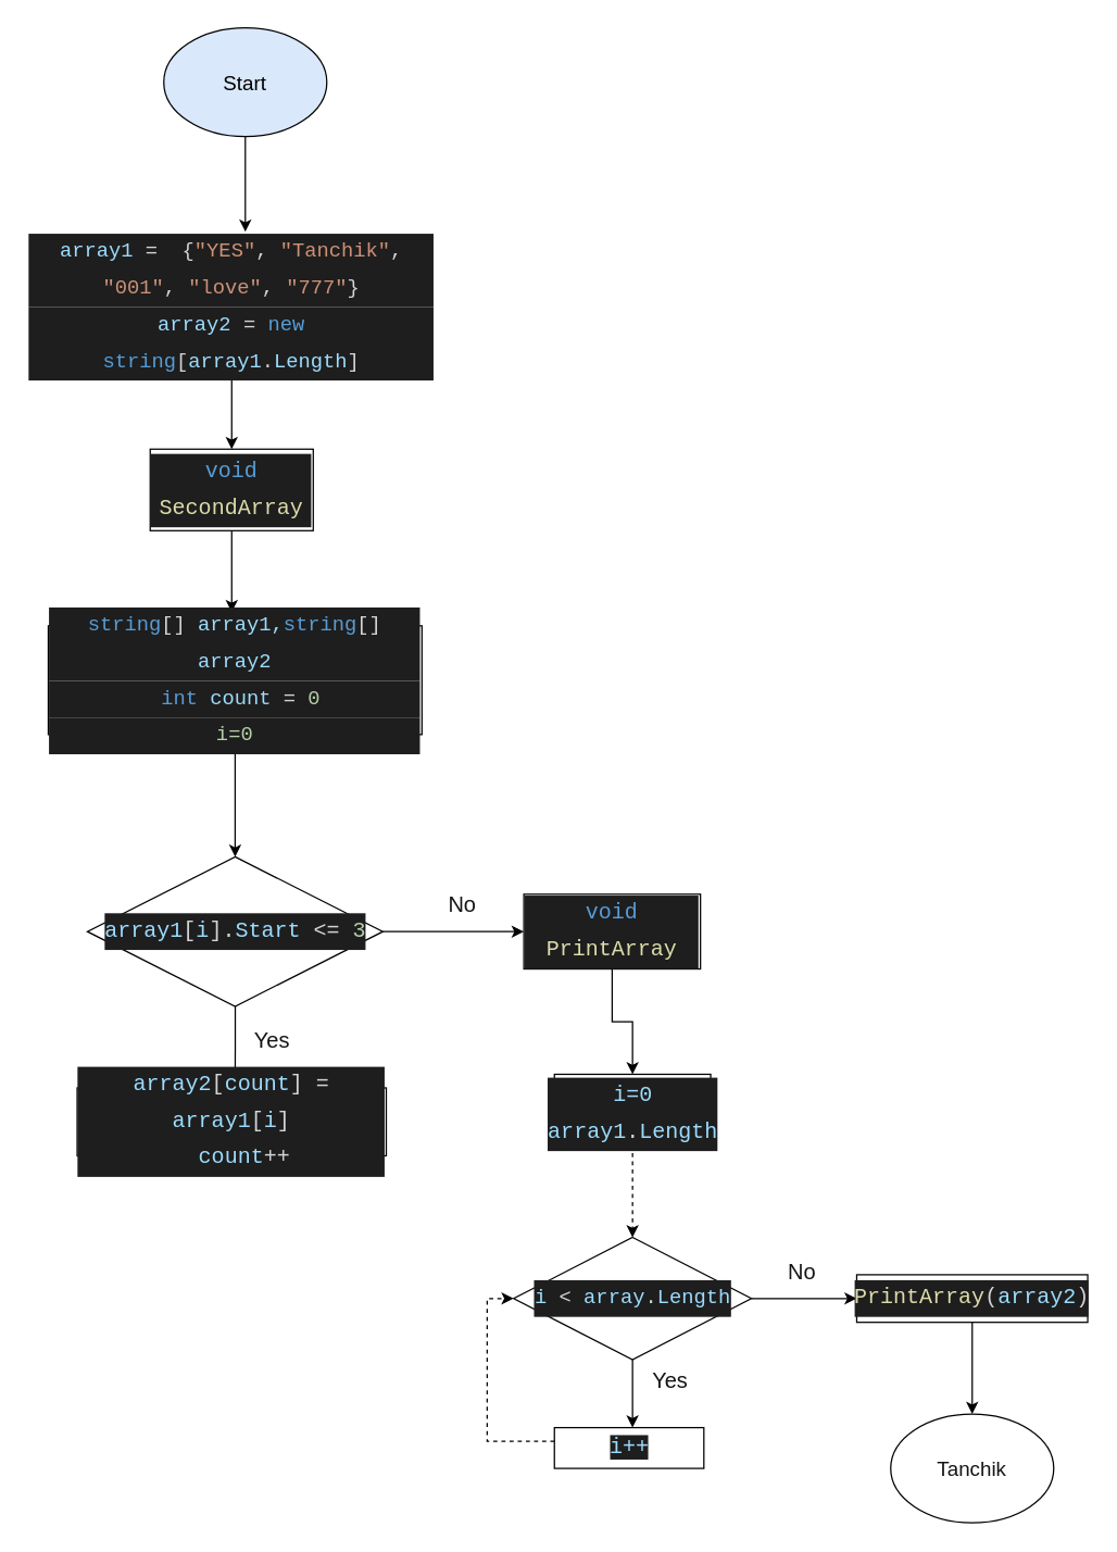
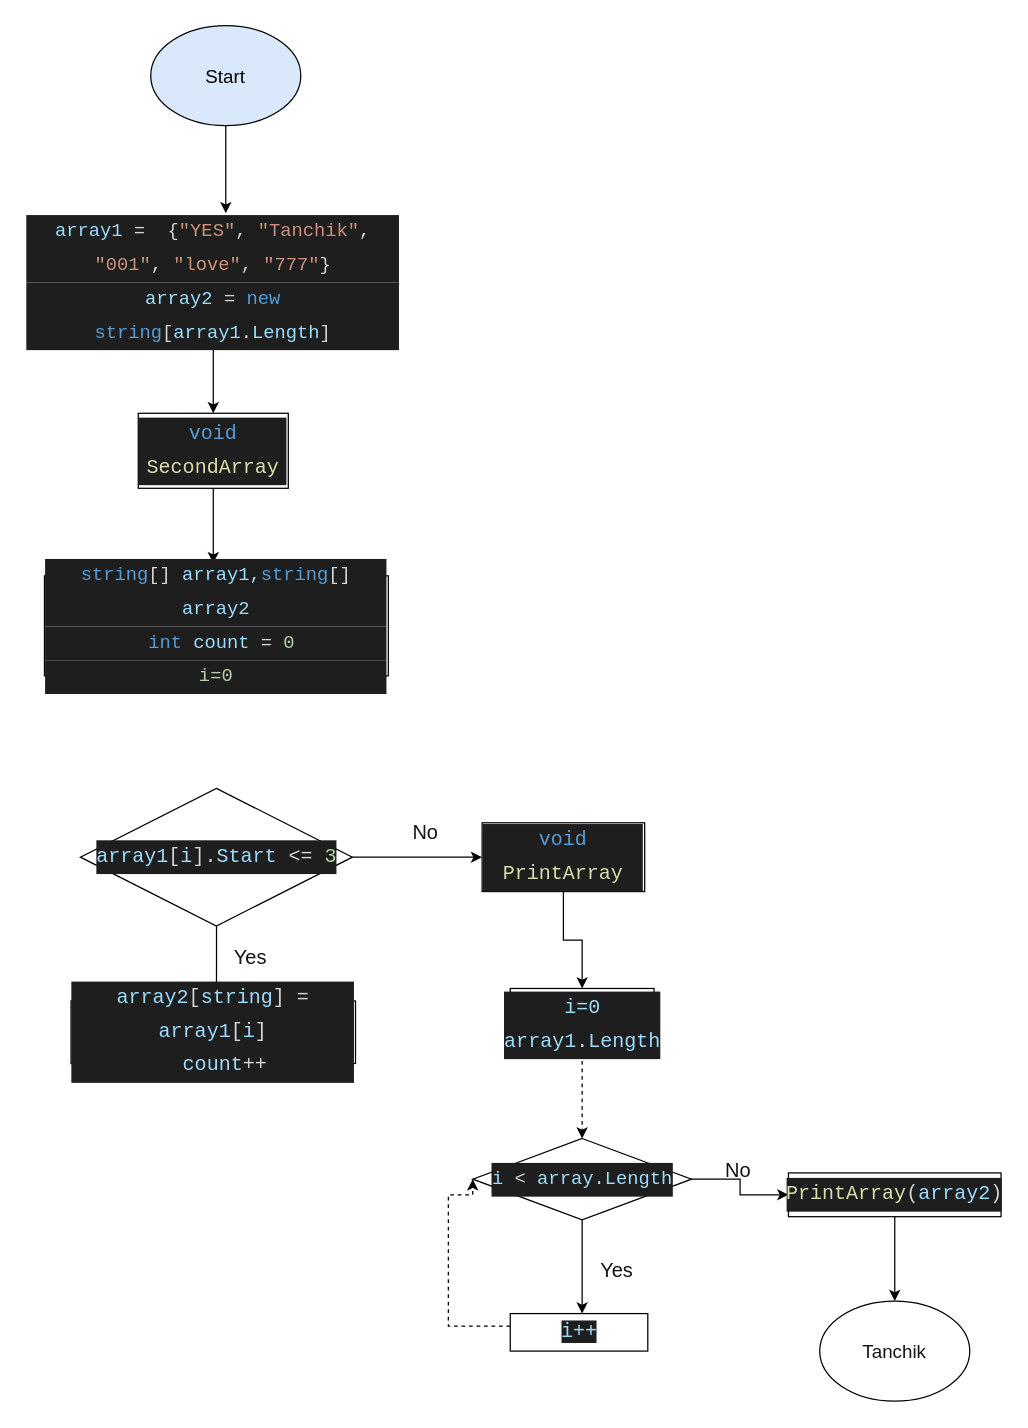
  <mxCell id="0" />
  <mxCell id="1" parent="0" />
  <mxCell id="2" style="edgeStyle=orthogonalEdgeStyle;rounded=0;orthogonalLoop=1;jettySize=auto;html=1;" edge="1" parent="1" source="3"><mxGeometry relative="1" as="geometry"><mxPoint x="180" y="170" as="targetPoint" /><Array as="points"><mxPoint x="180" y="170" /></Array></mxGeometry></mxCell>
  <mxCell id="3" value="&lt;font style=&quot;font-size: 15px;&quot;&gt;Start&lt;/font&gt;" style="ellipse;whiteSpace=wrap;html=1;fillColor=#dae8fc;" vertex="1" parent="1"><mxGeometry x="120" y="20" width="120" height="80" as="geometry" /></mxCell>
  <mxCell id="4" style="edgeStyle=orthogonalEdgeStyle;rounded=0;orthogonalLoop=1;jettySize=auto;html=1;entryX=0.5;entryY=0;entryDx=0;entryDy=0;fontSize=16;fontColor=#141414;" edge="1" parent="1" source="5" target="7"><mxGeometry relative="1" as="geometry" /></mxCell>
  <mxCell id="5" value="&lt;div style=&quot;color: rgb(212, 212, 212); background-color: rgb(30, 30, 30); font-family: Consolas, &amp;quot;Courier New&amp;quot;, monospace; line-height: 27px; font-size: 15px;&quot;&gt;&lt;font style=&quot;font-size: 15px;&quot;&gt;&lt;span style=&quot;color: rgb(156, 220, 254);&quot;&gt;array1&lt;/span&gt; = &amp;nbsp;{&lt;span style=&quot;color: rgb(206, 145, 120);&quot;&gt;&quot;YES&quot;&lt;/span&gt;, &lt;span style=&quot;color: rgb(206, 145, 120);&quot;&gt;&quot;Tanchik&quot;&lt;/span&gt;, &lt;span style=&quot;color: rgb(206, 145, 120);&quot;&gt;&quot;001&quot;&lt;/span&gt;, &lt;span style=&quot;color: rgb(206, 145, 120);&quot;&gt;&quot;love&quot;&lt;/span&gt;, &lt;span style=&quot;color: rgb(206, 145, 120);&quot;&gt;&quot;777&quot;&lt;/span&gt;}&lt;/font&gt;&lt;/div&gt;&lt;div style=&quot;color: rgb(212, 212, 212); background-color: rgb(30, 30, 30); font-family: Consolas, &amp;quot;Courier New&amp;quot;, monospace; line-height: 27px; font-size: 15px;&quot;&gt;&lt;div style=&quot;line-height: 27px;&quot;&gt;&lt;font style=&quot;font-size: 15px;&quot;&gt;&lt;span style=&quot;color: rgb(156, 220, 254);&quot;&gt;array2&lt;/span&gt; = &lt;span style=&quot;color: rgb(86, 156, 214);&quot;&gt;new&lt;/span&gt; &lt;span style=&quot;color: rgb(86, 156, 214);&quot;&gt;string&lt;/span&gt;[&lt;span style=&quot;color: rgb(156, 220, 254);&quot;&gt;array1&lt;/span&gt;.&lt;span style=&quot;color: rgb(156, 220, 254);&quot;&gt;Length&lt;/span&gt;]&lt;/font&gt;&lt;/div&gt;&lt;/div&gt;" style="rounded=0;whiteSpace=wrap;html=1;strokeColor=none;fillColor=none;" vertex="1" parent="1"><mxGeometry y="180" width="300" height="90" as="geometry" x="20" /></mxCell>
  <mxCell id="6" style="edgeStyle=orthogonalEdgeStyle;rounded=0;orthogonalLoop=1;jettySize=auto;html=1;fontSize=15;fontColor=#141414;" edge="1" parent="1" source="7"><mxGeometry relative="1" as="geometry"><mxPoint x="170" y="450" as="targetPoint" /></mxGeometry></mxCell>
  <mxCell id="7" value="&lt;div style=&quot;color: rgb(212, 212, 212); background-color: rgb(30, 30, 30); font-family: Consolas, &amp;quot;Courier New&amp;quot;, monospace; line-height: 27px;&quot;&gt;&lt;span style=&quot;color: #569cd6;&quot;&gt;void&lt;/span&gt; &lt;span style=&quot;color: #dcdcaa;&quot;&gt;SecondArray&lt;/span&gt;&lt;/div&gt;" style="rounded=0;whiteSpace=wrap;html=1;fontSize=16;fontColor=#FAFFFB;fillColor=none;" vertex="1" parent="1"><mxGeometry x="110" y="330" width="120" height="60" as="geometry" /></mxCell>
- <mxCell id="8" style="edgeStyle=orthogonalEdgeStyle;rounded=0;orthogonalLoop=1;jettySize=auto;html=1;entryX=0.5;entryY=0;entryDx=0;entryDy=0;fontSize=16;fontColor=#141414;" edge="1" parent="1" source="9" target="12"><mxGeometry relative="1" as="geometry" /></mxCell>
  <mxCell id="9" value="&lt;div style=&quot;color: rgb(212, 212, 212); background-color: rgb(30, 30, 30); font-family: Consolas, &amp;quot;Courier New&amp;quot;, monospace; line-height: 27px; font-size: 15px;&quot;&gt;&lt;font style=&quot;font-size: 15px;&quot;&gt;&lt;span style=&quot;color: rgb(86, 156, 214);&quot;&gt;string&lt;/span&gt;[] &lt;span style=&quot;color: rgb(156, 220, 254);&quot;&gt;array1,&lt;/span&gt;&lt;span style=&quot;color: rgb(86, 156, 214);&quot;&gt;string&lt;/span&gt;[] &lt;span style=&quot;color: rgb(156, 220, 254);&quot;&gt;array2&lt;/span&gt;&lt;/font&gt;&lt;/div&gt;&lt;div style=&quot;color: rgb(212, 212, 212); background-color: rgb(30, 30, 30); font-family: Consolas, &amp;quot;Courier New&amp;quot;, monospace; line-height: 27px; font-size: 15px;&quot;&gt;&lt;font style=&quot;font-size: 15px;&quot;&gt;&lt;span style=&quot;color: rgb(156, 220, 254);&quot;&gt;&amp;nbsp;&lt;/span&gt;&lt;span style=&quot;color: rgb(86, 156, 214);&quot;&gt;int&lt;/span&gt; &lt;span style=&quot;color: rgb(156, 220, 254);&quot;&gt;count&lt;/span&gt; = &lt;span style=&quot;color: rgb(181, 206, 168);&quot;&gt;0&lt;/span&gt;&lt;/font&gt;&lt;/div&gt;&lt;div style=&quot;background-color: rgb(30, 30, 30); font-family: Consolas, &amp;quot;Courier New&amp;quot;, monospace; line-height: 27px; font-size: 15px;&quot;&gt;&lt;font style=&quot;font-size: 15px;&quot; color=&quot;#b5cea8&quot;&gt;i=0&lt;/font&gt;&lt;/div&gt;" style="rounded=0;whiteSpace=wrap;html=1;fontSize=16;fontColor=#141414;fillColor=none;" vertex="1" parent="1"><mxGeometry x="35" y="460" width="275" height="80" as="geometry" /></mxCell>
  <mxCell id="10" style="edgeStyle=orthogonalEdgeStyle;rounded=0;orthogonalLoop=1;jettySize=auto;html=1;fontSize=16;fontColor=#141414;" edge="1" parent="1" source="12"><mxGeometry relative="1" as="geometry"><mxPoint x="172.5" y="800" as="targetPoint" /></mxGeometry></mxCell>
  <mxCell id="11" style="edgeStyle=orthogonalEdgeStyle;rounded=0;orthogonalLoop=1;jettySize=auto;html=1;entryX=0;entryY=0.5;entryDx=0;entryDy=0;fontSize=16;fontColor=#141414;" edge="1" parent="1" source="12" target="17"><mxGeometry relative="1" as="geometry" /></mxCell>
  <mxCell id="12" value="&lt;div style=&quot;color: rgb(212, 212, 212); background-color: rgb(30, 30, 30); font-family: Consolas, &amp;quot;Courier New&amp;quot;, monospace; font-size: 16px; line-height: 27px;&quot;&gt;&lt;span style=&quot;color: #9cdcfe;&quot;&gt;array1&lt;/span&gt;[&lt;span style=&quot;color: #9cdcfe;&quot;&gt;i&lt;/span&gt;].&lt;span style=&quot;color: #9cdcfe;&quot;&gt;Start&lt;/span&gt; &amp;lt;= &lt;span style=&quot;color: #b5cea8;&quot;&gt;3&lt;/span&gt;&lt;/div&gt;" style="rhombus;whiteSpace=wrap;html=1;fontSize=15;fontColor=#141414;fillColor=none;" vertex="1" parent="1"><mxGeometry x="63.75" y="630" width="217.5" height="110" as="geometry" /></mxCell>
- <mxCell id="13" value="&lt;div style=&quot;color: rgb(212, 212, 212); background-color: rgb(30, 30, 30); font-family: Consolas, &amp;quot;Courier New&amp;quot;, monospace; line-height: 27px;&quot;&gt;&lt;div&gt;&lt;span style=&quot;color: #9cdcfe;&quot;&gt;array2&lt;/span&gt;[&lt;span style=&quot;color: #9cdcfe;&quot;&gt;count&lt;/span&gt;] = &lt;span style=&quot;color: #9cdcfe;&quot;&gt;array1&lt;/span&gt;[&lt;span style=&quot;color: #9cdcfe;&quot;&gt;i&lt;/span&gt;]&lt;/div&gt;&lt;div&gt;&amp;nbsp;&amp;nbsp;&lt;span style=&quot;color: #9cdcfe;&quot;&gt;count&lt;/span&gt;++&lt;/div&gt;&lt;/div&gt;" style="rounded=0;whiteSpace=wrap;html=1;fontSize=16;fontColor=#141414;fillColor=none;" vertex="1" parent="1"><mxGeometry x="56.25" y="800" width="227.5" height="50" as="geometry" /></mxCell>
+ <mxCell id="13" value="&lt;div style=&quot;color: rgb(212, 212, 212); background-color: rgb(30, 30, 30); font-family: Consolas, &amp;quot;Courier New&amp;quot;, monospace; line-height: 27px;&quot;&gt;&lt;div&gt;&lt;span style=&quot;color: #9cdcfe;&quot;&gt;array2&lt;/span&gt;[&lt;span style=&quot;color: #9cdcfe;&quot;&gt;string&lt;/span&gt;] = &lt;span style=&quot;color: #9cdcfe;&quot;&gt;array1&lt;/span&gt;[&lt;span style=&quot;color: #9cdcfe;&quot;&gt;i&lt;/span&gt;]&lt;/div&gt;&lt;div&gt;&amp;nbsp;&amp;nbsp;&lt;span style=&quot;color: #9cdcfe;&quot;&gt;count&lt;/span&gt;++&lt;/div&gt;&lt;/div&gt;" style="rounded=0;whiteSpace=wrap;html=1;fontSize=16;fontColor=#141414;fillColor=none;" vertex="1" parent="1"><mxGeometry x="56.25" y="800" width="227.5" height="50" as="geometry" /></mxCell>
  <mxCell id="14" value="Yes" style="text;html=1;strokeColor=none;fillColor=none;align=center;verticalAlign=middle;whiteSpace=wrap;rounded=0;fontSize=16;fontColor=#141414;" vertex="1" parent="1"><mxGeometry x="170" y="750" width="60" height="30" as="geometry" /></mxCell>
  <mxCell id="15" value="No" style="text;html=1;strokeColor=none;fillColor=none;align=center;verticalAlign=middle;whiteSpace=wrap;rounded=0;fontSize=16;fontColor=#141414;" vertex="1" parent="1"><mxGeometry x="310" y="650" width="60" height="30" as="geometry" /></mxCell>
  <mxCell id="16" style="edgeStyle=orthogonalEdgeStyle;rounded=0;orthogonalLoop=1;jettySize=auto;html=1;entryX=0.5;entryY=0;entryDx=0;entryDy=0;fontSize=16;fontColor=#141414;" edge="1" parent="1" source="17" target="19"><mxGeometry relative="1" as="geometry" /></mxCell>
  <mxCell id="17" value="&lt;div style=&quot;color: rgb(212, 212, 212); background-color: rgb(30, 30, 30); font-family: Consolas, &amp;quot;Courier New&amp;quot;, monospace; line-height: 27px;&quot;&gt;&lt;span style=&quot;color: rgb(86, 156, 214);&quot;&gt;void&lt;/span&gt; &lt;span style=&quot;color: rgb(220, 220, 170);&quot;&gt;&lt;font style=&quot;font-size: 16px;&quot;&gt;PrintArray&lt;/font&gt;&lt;/span&gt;&lt;/div&gt;" style="rounded=0;whiteSpace=wrap;html=1;fontSize=16;fontColor=#141414;fillColor=none;" vertex="1" parent="1"><mxGeometry x="385" y="657.5" width="130" height="55" as="geometry" /></mxCell>
  <mxCell id="18" style="edgeStyle=orthogonalEdgeStyle;rounded=0;orthogonalLoop=1;jettySize=auto;html=1;entryX=0.5;entryY=0;entryDx=0;entryDy=0;fontSize=15;fontColor=#141414;dashed=1;" edge="1" parent="1" source="19" target="22"><mxGeometry relative="1" as="geometry" /></mxCell>
  <mxCell id="19" value="&lt;font style=&quot;font-size: 16px;&quot;&gt;&lt;br&gt;&lt;/font&gt;&lt;div style=&quot;color: rgb(212, 212, 212); background-color: rgb(30, 30, 30); font-family: Consolas, &amp;quot;Courier New&amp;quot;, monospace; font-weight: normal; line-height: 27px;&quot;&gt;&lt;div&gt;&lt;span style=&quot;color: #9cdcfe;&quot;&gt;&lt;font style=&quot;font-size: 16px;&quot;&gt;i=0&lt;/font&gt;&lt;/span&gt;&lt;/div&gt;&lt;div&gt;&lt;font style=&quot;font-size: 16px;&quot;&gt;&lt;span style=&quot;color: #9cdcfe;&quot;&gt;array1&lt;/span&gt;&lt;span style=&quot;color: #d4d4d4;&quot;&gt;.&lt;/span&gt;&lt;span style=&quot;color: #9cdcfe;&quot;&gt;Length&lt;/span&gt;&lt;/font&gt;&lt;/div&gt;&lt;/div&gt;" style="rounded=0;whiteSpace=wrap;html=1;fontSize=16;fontColor=#141414;fillColor=none;" vertex="1" parent="1"><mxGeometry x="407.5" y="790" width="115" height="40" as="geometry" /></mxCell>
  <mxCell id="20" style="edgeStyle=orthogonalEdgeStyle;rounded=0;orthogonalLoop=1;jettySize=auto;html=1;fontSize=15;fontColor=#141414;" edge="1" parent="1" source="22"><mxGeometry relative="1" as="geometry"><mxPoint x="465" y="1050" as="targetPoint" /></mxGeometry></mxCell>
  <mxCell id="21" style="edgeStyle=orthogonalEdgeStyle;rounded=0;orthogonalLoop=1;jettySize=auto;html=1;entryX=0;entryY=0.5;entryDx=0;entryDy=0;fontSize=16;fontColor=#141414;" edge="1" parent="1" source="22" target="26"><mxGeometry relative="1" as="geometry" /></mxCell>
- <mxCell id="22" value="&lt;div style=&quot;color: rgb(212, 212, 212); background-color: rgb(30, 30, 30); font-family: Consolas, &amp;quot;Courier New&amp;quot;, monospace; line-height: 27px; font-size: 15px;&quot;&gt;&lt;span style=&quot;color: #9cdcfe;&quot;&gt;i&lt;/span&gt; &amp;lt; &lt;span style=&quot;color: #9cdcfe;&quot;&gt;array&lt;/span&gt;.&lt;span style=&quot;color: #9cdcfe;&quot;&gt;Length&lt;/span&gt;&lt;/div&gt;" style="rhombus;whiteSpace=wrap;html=1;fontSize=16;fontColor=#141414;fillColor=none;" vertex="1" parent="1"><mxGeometry x="377.5" y="910" width="175" height="90" as="geometry" /></mxCell>
+ <mxCell id="22" value="&lt;div style=&quot;color: rgb(212, 212, 212); background-color: rgb(30, 30, 30); font-family: Consolas, &amp;quot;Courier New&amp;quot;, monospace; line-height: 27px; font-size: 15px;&quot;&gt;&lt;span style=&quot;color: #9cdcfe;&quot;&gt;i&lt;/span&gt; &amp;lt; &lt;span style=&quot;color: #9cdcfe;&quot;&gt;array&lt;/span&gt;.&lt;span style=&quot;color: #9cdcfe;&quot;&gt;Length&lt;/span&gt;&lt;/div&gt;" style="rhombus;whiteSpace=wrap;html=1;fontSize=16;fontColor=#141414;fillColor=none;" vertex="1" parent="1"><mxGeometry x="377.5" y="910" width="175" height="65" as="geometry" /></mxCell>
  <mxCell id="23" style="edgeStyle=orthogonalEdgeStyle;rounded=0;orthogonalLoop=1;jettySize=auto;html=1;entryX=0;entryY=0.5;entryDx=0;entryDy=0;fontSize=16;fontColor=#141414;dashed=1;" edge="1" parent="1" source="24" target="22"><mxGeometry relative="1" as="geometry"><Array as="points"><mxPoint x="358" y="1060" /><mxPoint x="358" y="955" /></Array></mxGeometry></mxCell>
  <mxCell id="24" value="&lt;span style=&quot;color: rgb(156, 220, 254); font-family: Consolas, &amp;quot;Courier New&amp;quot;, monospace; font-size: 16px; background-color: rgb(30, 30, 30);&quot;&gt;i++&lt;/span&gt;" style="rounded=0;whiteSpace=wrap;html=1;fontSize=15;fontColor=#141414;fillColor=none;" vertex="1" parent="1"><mxGeometry x="407.5" y="1050" width="110" height="30" as="geometry" /></mxCell>
  <mxCell id="25" style="edgeStyle=orthogonalEdgeStyle;rounded=0;orthogonalLoop=1;jettySize=auto;html=1;entryX=0.5;entryY=0;entryDx=0;entryDy=0;fontSize=16;fontColor=#141414;" edge="1" parent="1" source="26" target="27"><mxGeometry relative="1" as="geometry" /></mxCell>
  <mxCell id="26" value="&lt;div style=&quot;color: rgb(212, 212, 212); background-color: rgb(30, 30, 30); font-family: Consolas, &amp;quot;Courier New&amp;quot;, monospace; line-height: 27px; font-size: 16px;&quot;&gt;&lt;span style=&quot;color: rgb(220, 220, 170);&quot;&gt;&lt;font style=&quot;font-size: 16px;&quot;&gt;PrintArray&lt;/font&gt;&lt;/span&gt;&lt;span style=&quot;&quot;&gt;(&lt;/span&gt;&lt;span style=&quot;color: rgb(156, 220, 254);&quot;&gt;array2&lt;/span&gt;&lt;span style=&quot;&quot;&gt;)&lt;/span&gt;&lt;/div&gt;" style="rounded=0;whiteSpace=wrap;html=1;fontSize=15;fontColor=#141414;fillColor=none;" vertex="1" parent="1"><mxGeometry x="630" y="937.5" width="170" height="35" as="geometry" /></mxCell>
  <mxCell id="27" value="&lt;font style=&quot;font-size: 15px;&quot;&gt;Tanchik&lt;/font&gt;" style="ellipse;whiteSpace=wrap;html=1;fontSize=16;fontColor=#141414;fillColor=none;" vertex="1" parent="1"><mxGeometry x="655" y="1040" width="120" height="80" as="geometry" /></mxCell>
  <mxCell id="28" value="Yes" style="text;html=1;strokeColor=none;fillColor=none;align=center;verticalAlign=middle;whiteSpace=wrap;rounded=0;fontSize=16;fontColor=#141414;" vertex="1" parent="1"><mxGeometry x="462.5" y="1000" width="60" height="30" as="geometry" /></mxCell>
  <mxCell id="29" value="No" style="text;html=1;strokeColor=none;fillColor=none;align=center;verticalAlign=middle;whiteSpace=wrap;rounded=0;fontSize=16;fontColor=#141414;" vertex="1" parent="1"><mxGeometry x="560" y="920" width="60" height="30" as="geometry" /></mxCell>
